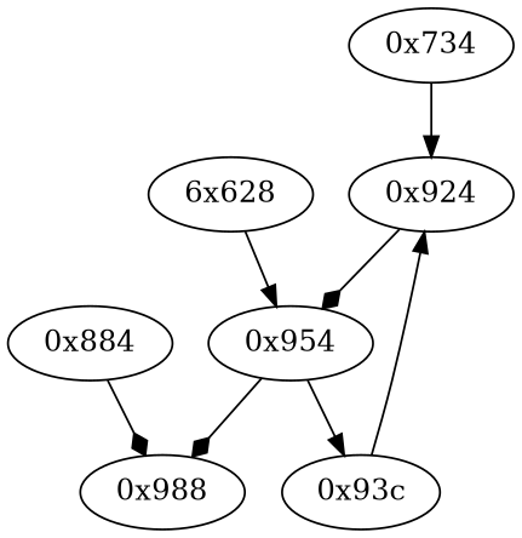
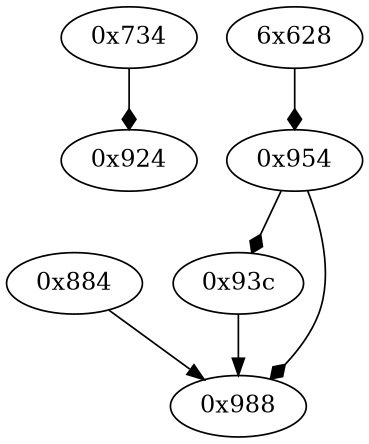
  strict digraph {
    "edge"="{}"
    file="/Users/mark/Documents/deobfus-2019-ccs/ALL-CFG/small-programs/1b-1-2-1-0-dc-1-0-1/1576_recovered.dot"
    "graph"="{u'file': u'/Users/mark/Documents/deobfus-2019-ccs/ALL-CFG/small-programs/1b-1-2-1-0-dc-1-0-1/1576_recovered.dot'}"
    "node"="{u'opcode': u''}"
    edge [arrowhead=diamond]
    "0x924" [opcode="[u'ldr', u'str', u'ldr', u'str', u'ldr', u'b']"]
    "0x954" [opcode="[u'ldr', u'str', u'ldr', u'str', u'ldr', u'ldr', u'ldrb', u'ldr', u'ldr', u'ldr', u'cmp', u'mov', u'b']"]
    "0x93c" [opcode="[u'ldr', u'bl', u'ldr', u'mvn', u'mov', u'b']"]
    "0x988" [opcode="[u'ldr', u'str', u'ldr', u'rsb', u'mvn', u'mul', u'mvn', u'ldr', u'orr', u'mov', u'cmn', u'mov', u'ldr', u'cmp', u'mov', u'mov', u'mov', u'cmn', u'mov', u'mov', u'teq', u'mov', u'b']"]
    "0x884" [opcode="[u'ldr', u'ldr', u'bl', u'ldr', u'mvn', u'mov', u'b']"]
    n6 [label="0x734" opcode="[u'ldr', u'ldr', u'mov', u'rsb', u'sub', u'str', u'ldr', u'ldr', u'sub', u'add', u'add', u'str', u'ldr', u'ldr', u'ldr', u'ldr', u'ldr', u'cmp', u'mov', u'sub', u'sub', u'add', u'mul', u'mvn', u'mov', u'orr', u'ldr', u'cmn', u'mov', u'teq', u'ldr', u'mov', u'cmn', u'mov', u'cmp', u'mov', u'b']"]
    n7 [label="6x628" opcode="[u'push', u'add', u'sub', u'str', u'cmp', u'mov', u'mvn', u'mov', u'ldr', u'ldr', u'str', u'ldr', u'mov', u'str', u'ldr', u'str', u'ldr', u'ldr', u'ldr', u'ldr', u'ldr', u'str', u'add', u'str', u'ldr', u'str', u'add', u'str', u'b']"]
-   "0x924" -> "0x954"
-   "0x954" -> "0x93c" [arrowhead=normal]
+   "0x954" -> "0x93c"
    "0x954" -> "0x988"
-   "0x93c" -> "0x924" [arrowhead=normal]
-   "0x884" -> "0x988"
-   n6 -> "0x924" [arrowhead=normal]
-   n7 -> "0x954" [arrowhead=normal]
+   "0x93c" -> "0x988" [arrowhead=normal]
+   "0x884" -> "0x988" [arrowhead=normal]
+   n6 -> "0x924"
+   n7 -> "0x954"
  }
